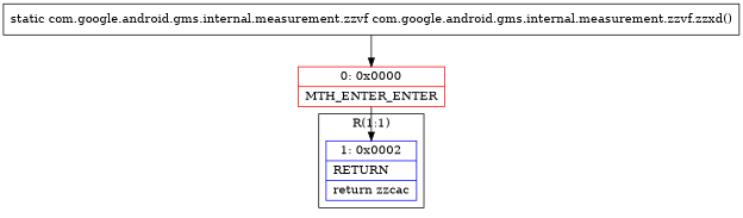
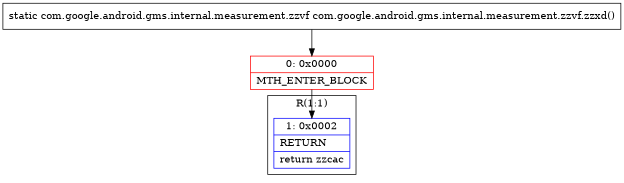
  digraph {
    node [shape=record]
    n1 [color=blue label="{1\:\ 0x0002|RETURN\l|return zzcac\l}"]
-   n2 [color=red label="{0\:\ 0x0000|MTH_ENTER_ENTER\l}"]
+   n2 [color=red label="{0\:\ 0x0000|MTH_ENTER_BLOCK\l}"]
    n3 [label="{static com.google.android.gms.internal.measurement.zzvf com.google.android.gms.internal.measurement.zzvf.zzxd() }"]
    subgraph cluster_1 {
      label="R(1:1)"
      n1
    }
    n2 -> n1
    n3 -> n2
  }
